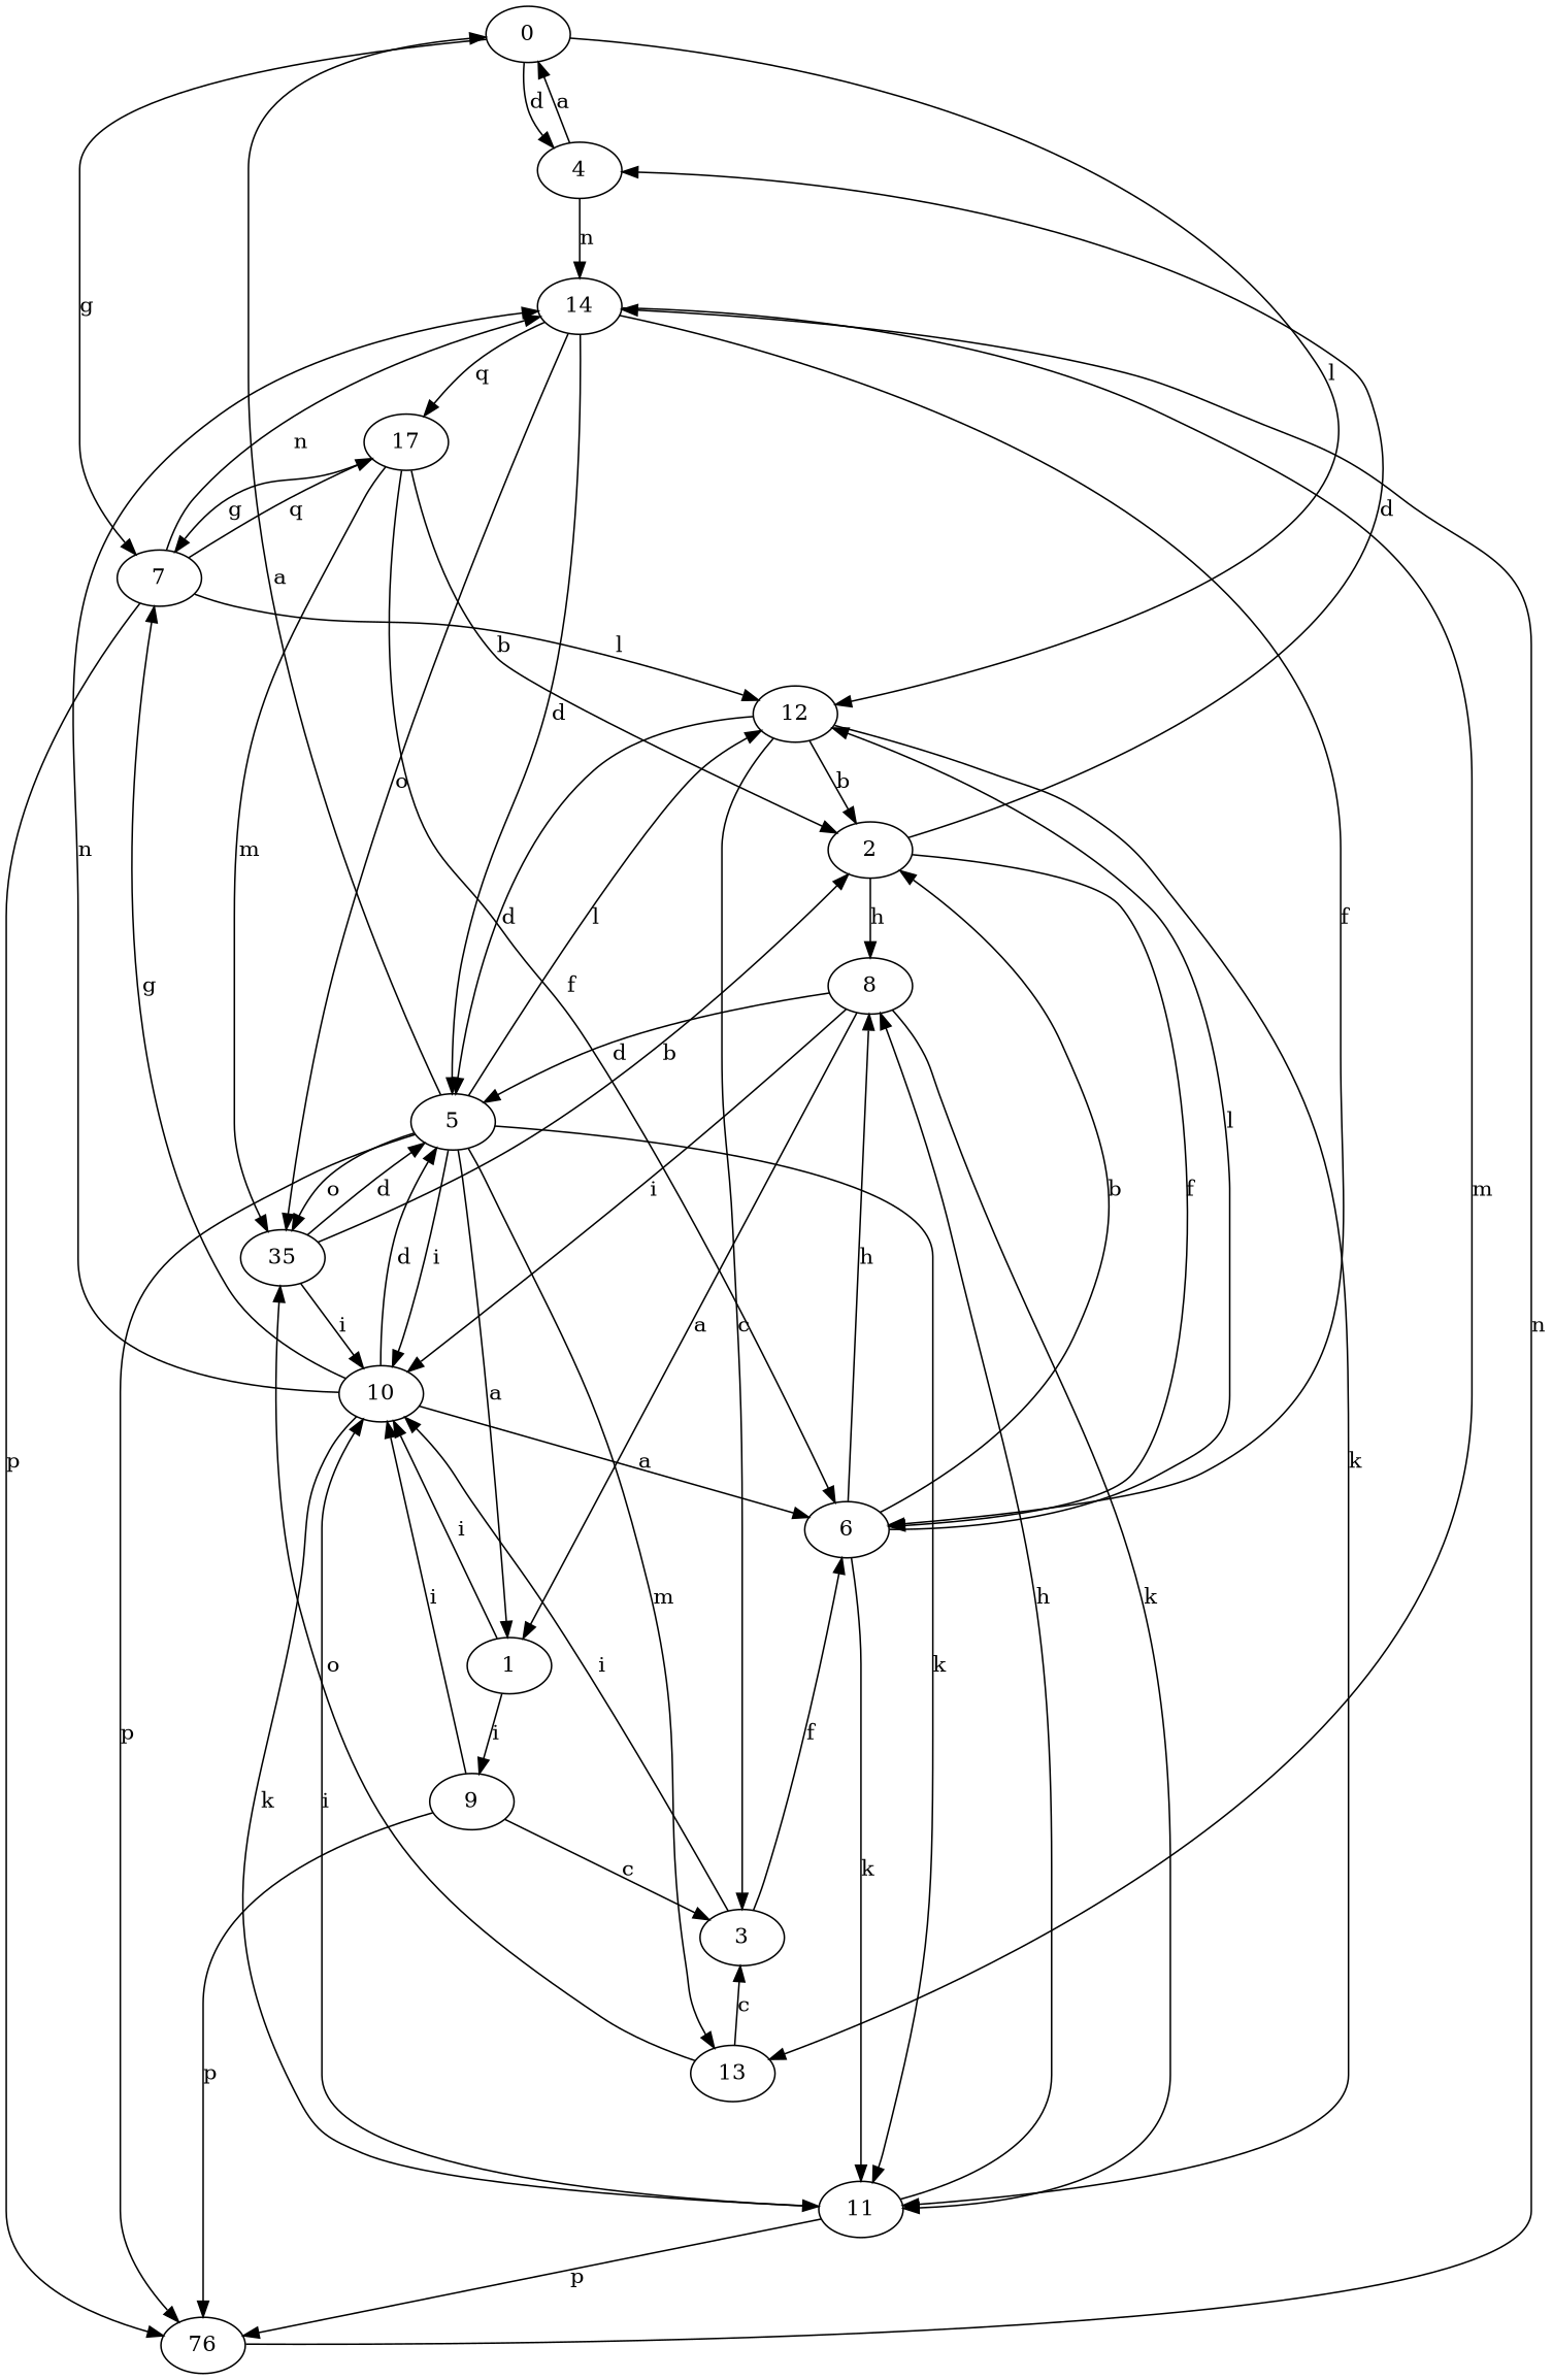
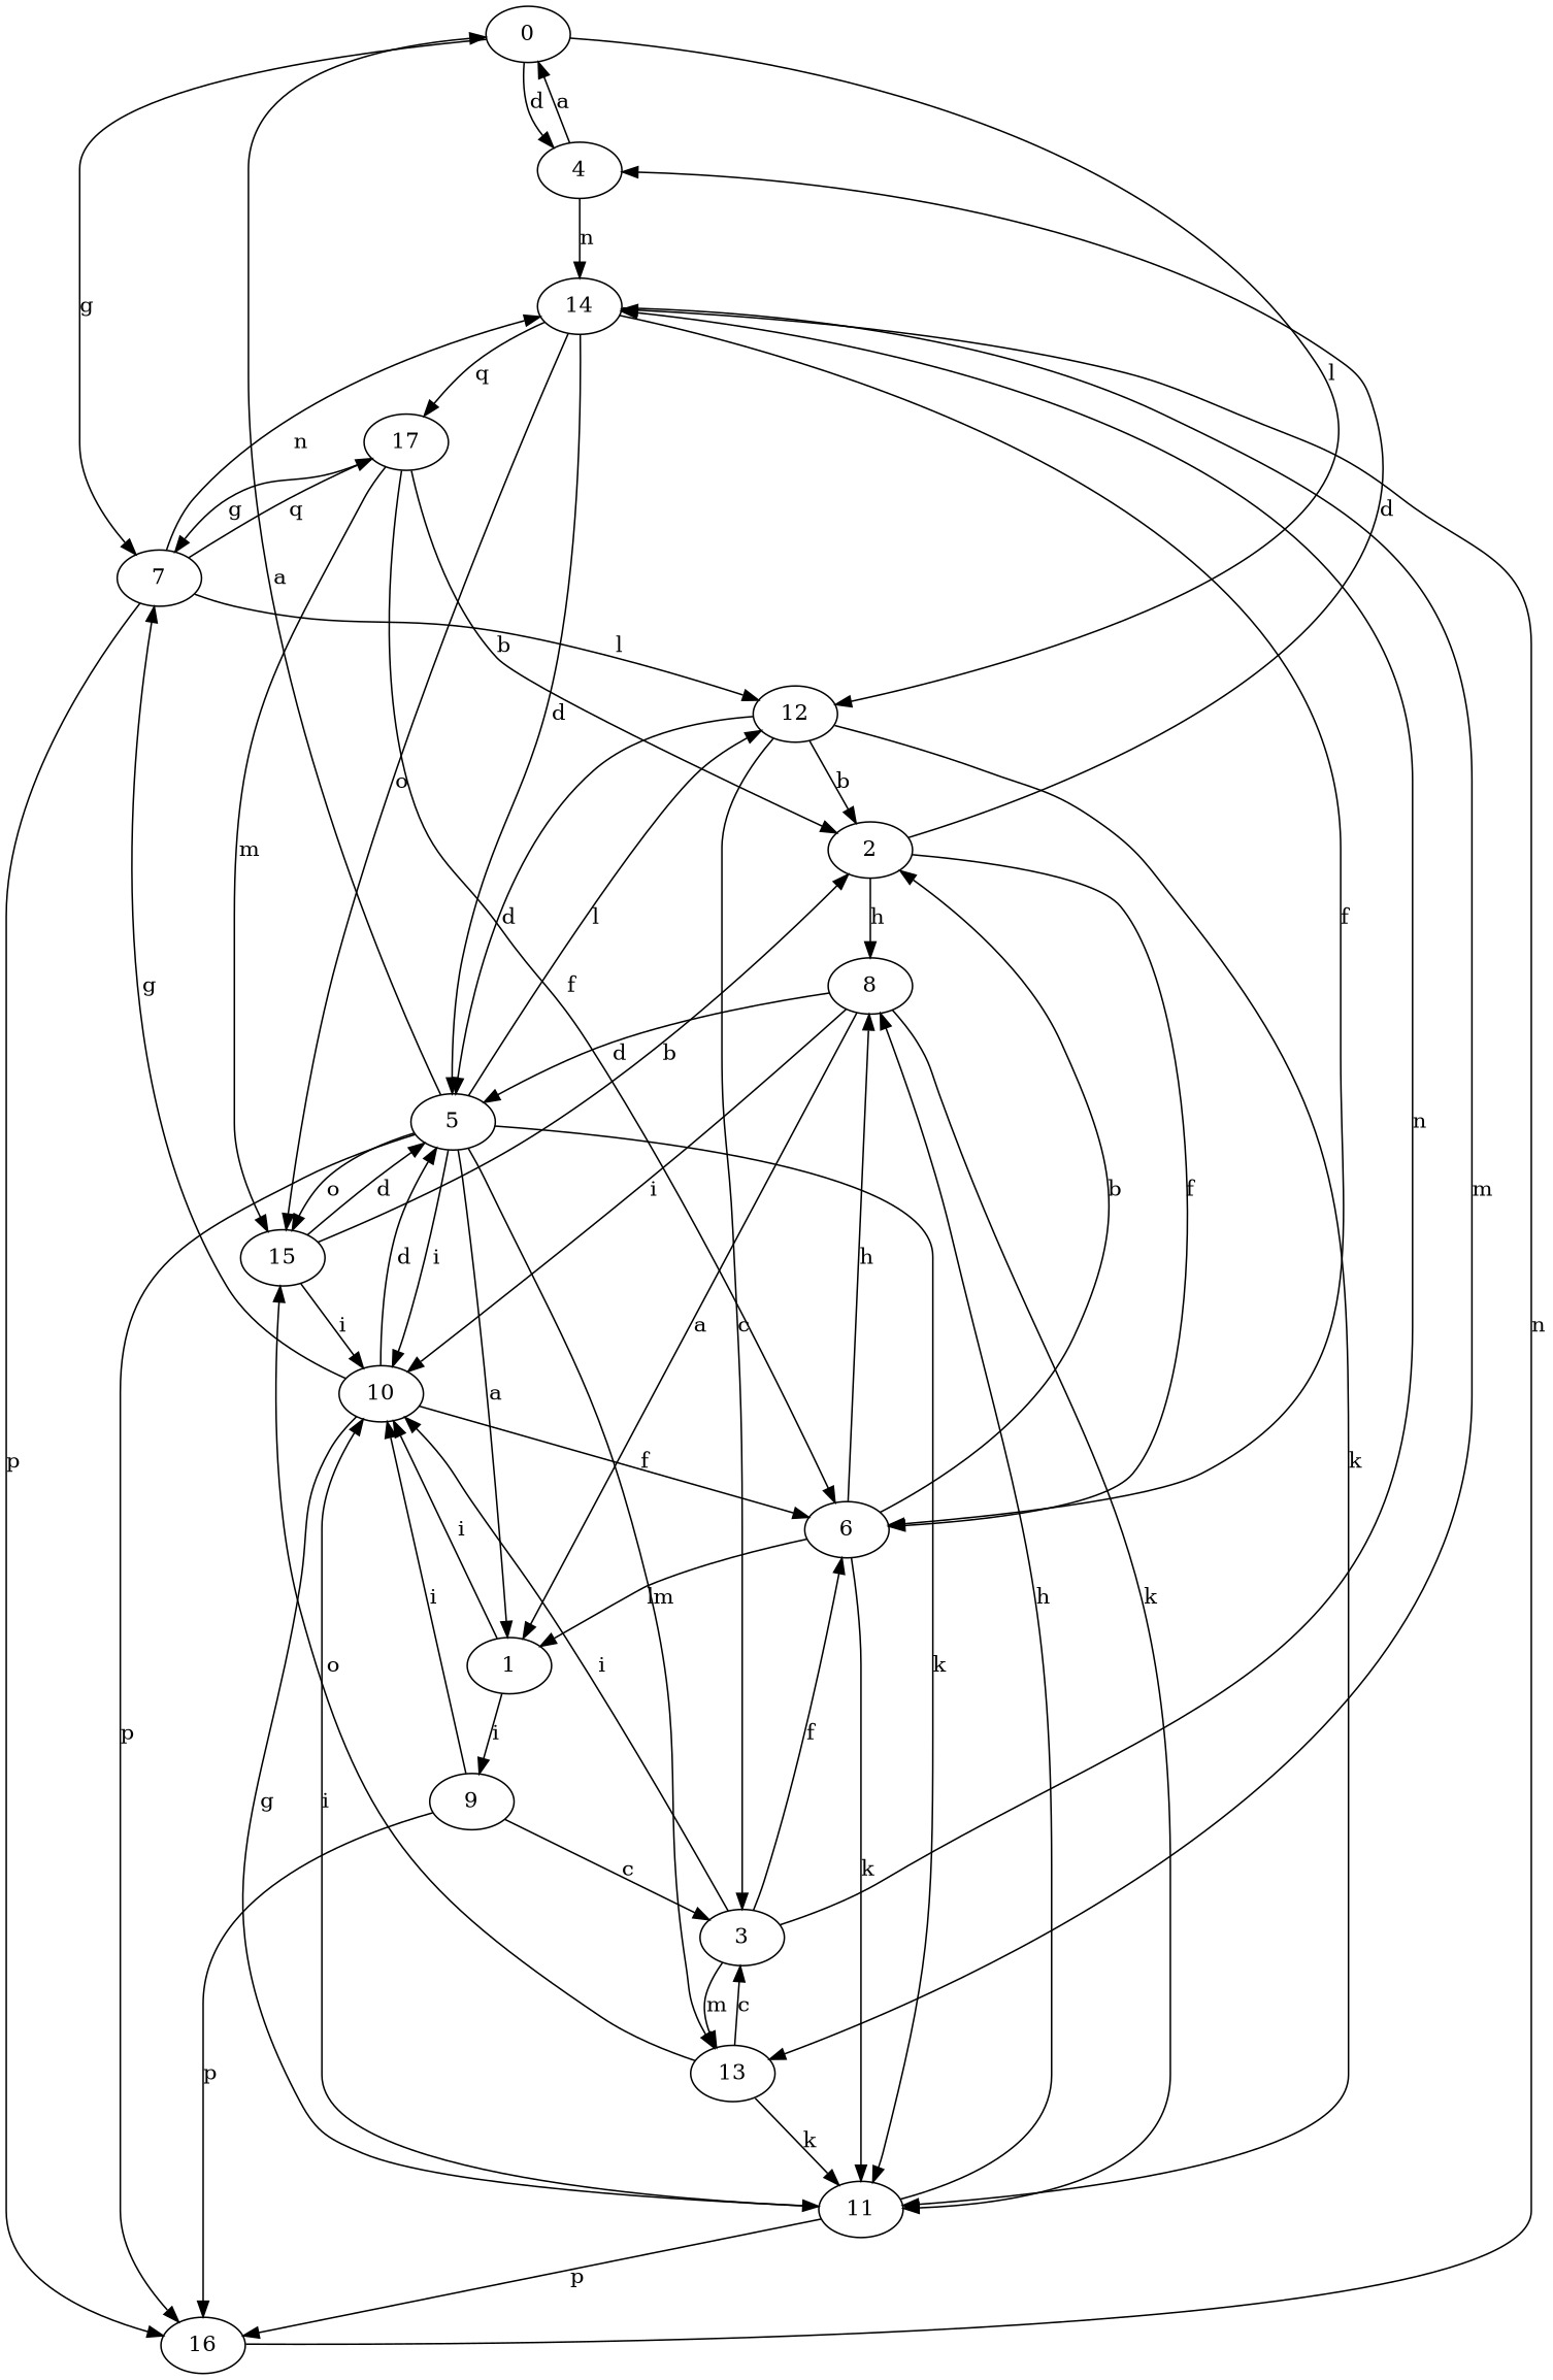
  strict digraph {
    0
    4
    7
    12
    14
-   16 [label=76]
+   16
    17
    2
    3
    5
    11
    1
    9
    10
    6
    8
    13
-   15 [label=35]
+   15
    0 -> 4 [label=d]
    0 -> 7 [label=g]
    0 -> 12 [label=l]
    4 -> 0 [label=a]
    4 -> 14 [label=n]
    7 -> 12 [label=l]
    7 -> 14 [label=n]
    7 -> 16 [label=p]
    7 -> 17 [label=q]
    12 -> 2 [label=b]
    12 -> 3 [label=c]
    12 -> 5 [label=d]
    12 -> 11 [label=k]
    14 -> 17 [label=q]
    14 -> 5 [label=d]
    14 -> 6 [label=f]
    14 -> 13 [label=m]
    14 -> 15 [label=o]
    16 -> 14 [label=n]
    17 -> 7 [label=g]
    17 -> 2 [label=b]
    17 -> 6 [label=f]
    17 -> 15 [label=m]
    2 -> 4 [label=d]
    2 -> 6 [label=f]
    2 -> 8 [label=h]
    3 -> 10 [label=i]
    3 -> 6 [label=f]
+   3 -> 13 [label=m]
    5 -> 0 [label=a]
    5 -> 12 [label=l]
    5 -> 16 [label=p]
    5 -> 11 [label=k]
    5 -> 1 [label=a]
    5 -> 10 [label=i]
    5 -> 13 [label=m]
    5 -> 15 [label=o]
    11 -> 16 [label=p]
    11 -> 10 [label=i]
    11 -> 8 [label=h]
    1 -> 9 [label=i]
    1 -> 10 [label=i]
    9 -> 16 [label=p]
    9 -> 3 [label=c]
    9 -> 10 [label=i]
    10 -> 7 [label=g]
-   10 -> 14 [label=n]
+   3 -> 14 [label=n]
    10 -> 5 [label=d]
-   10 -> 11 [label=k]
-   10 -> 6 [label=a]
-   6 -> 12 [label=l]
+   10 -> 11 [label=g]
+   10 -> 6 [label=f]
+   6 -> 1 [label=l]
    6 -> 2 [label=b]
    6 -> 11 [label=k]
    6 -> 8 [label=h]
    8 -> 5 [label=d]
    8 -> 11 [label=k]
    8 -> 1 [label=a]
    8 -> 10 [label=i]
    13 -> 3 [label=c]
+   13 -> 11 [label=k]
    13 -> 15 [label=o]
    15 -> 2 [label=b]
    15 -> 5 [label=d]
    15 -> 10 [label=i]
  }
